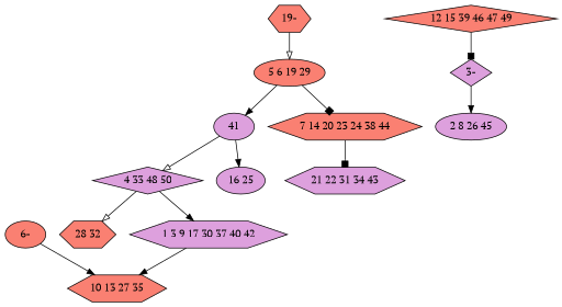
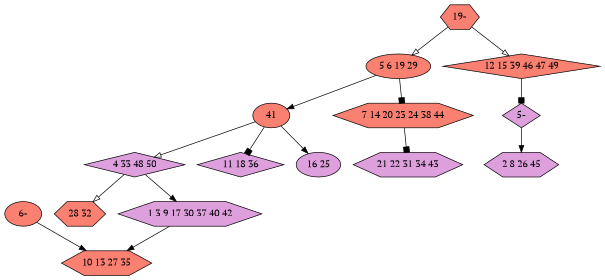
  digraph {
    fontname="PT Serif"
    node [fillcolor=salmon fontname="PT Serif" shape=hexagon style=filled]
    edge [arrowhead=normal fontname="PT Serif"]
    n1 [label="5 6 19 29" shape=ellipse]
-   n2 [fillcolor=plum label=41 shape=ellipse]
+   n2 [label=41 shape=ellipse]
    n3 [label="7 14 20 23 24 38 44"]
    n4 [fillcolor=plum label="4 33 48 50" shape=diamond]
+   n5 [fillcolor=plum label="11 18 36" shape=diamond]
    n6 [fillcolor=plum label="16 25" shape=ellipse]
    n7 [fillcolor=plum label="21 22 31 34 43"]
    n8 [label="19-"]
    n9 [label="12 15 39 46 47 49" shape=diamond]
    n10 [label="28 32"]
    n11 [fillcolor=plum label="1 3 9 17 30 37 40 42"]
    n12 [label="10 13 27 35"]
-   n13 [fillcolor=plum label="3-" shape=diamond]
+   n13 [fillcolor=plum label="5-" shape=diamond]
    n14 [label="6-" shape=ellipse]
-   n15 [fillcolor=plum label="2 8 26 45" shape=ellipse]
+   n15 [fillcolor=plum label="2 8 26 45"]
    n1 -> n2
    n1 -> n3 [arrowhead=box]
    n2 -> n4 [arrowhead=onormal]
+   n2 -> n5 [arrowhead=box]
    n2 -> n6
    n3 -> n7 [arrowhead=box]
    n4 -> n10 [arrowhead=onormal]
    n4 -> n11
    n8 -> n1 [arrowhead=onormal]
+   n8 -> n9 [arrowhead=onormal]
    n9 -> n13 [arrowhead=box]
    n11 -> n12
    n13 -> n15
    n14 -> n12
  }
